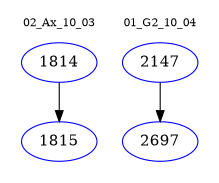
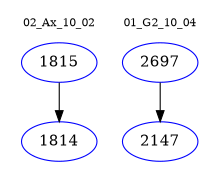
  digraph {
    node [color=blue]
    edge [color=black]
    n1 [label=1814]
    n2 [label=1815]
    n3 [label=2147]
    n4 [label=2697]
    subgraph cluster_1 {
      color=white
      fontsize=10
-     label="02_Ax_10_03"
+     label="02_Ax_10_02"
      n1
      n2
    }
    subgraph cluster_2 {
      color=white
      fontsize=10
      label="01_G2_10_04"
      n3
      n4
    }
-   n1 -> n2
-   n3 -> n4
+   n2 -> n1
+   n4 -> n3
  }
